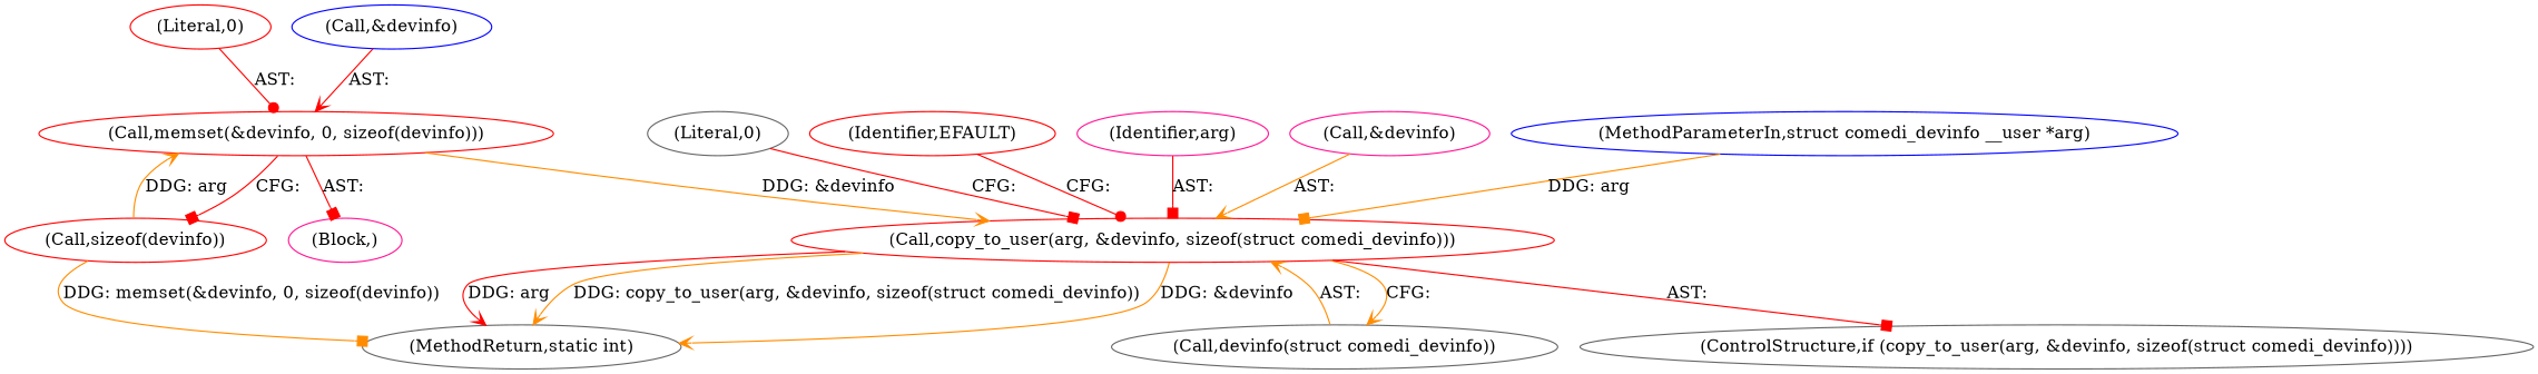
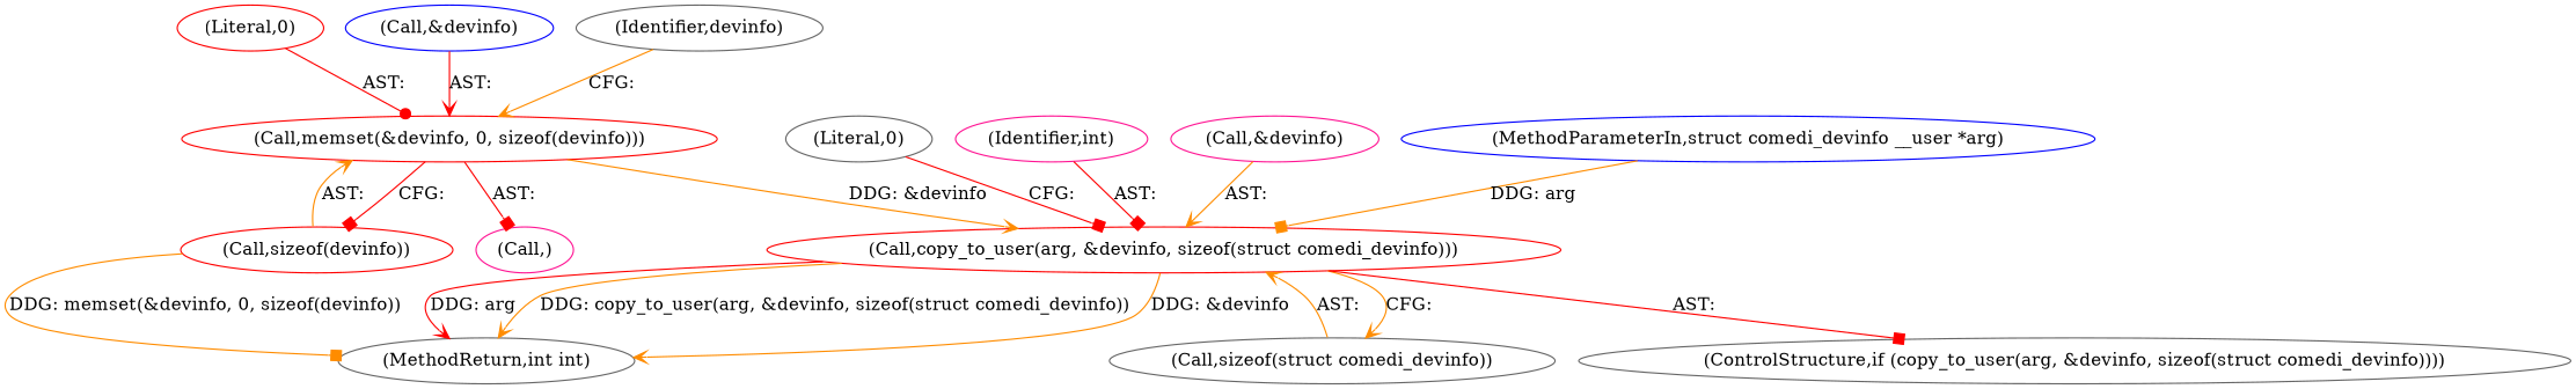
  digraph {
    node [color=red]
    edge [arrowhead=vee color=darkorange]
    n1 [label="(Call,memset(&devinfo, 0, sizeof(devinfo)))"]
    n2 [label="(Call,copy_to_user(arg, &devinfo, sizeof(struct comedi_devinfo)))"]
-   n3 [color=deeppink label="(Block,)"]
+   n3 [color=deeppink label="(Call,)"]
    n4 [label="(Call,sizeof(devinfo))"]
-   n5 [color=gray40 label="(MethodReturn,static int)"]
-   n6 [color=gray40 label="(Call,devinfo(struct comedi_devinfo))"]
+   n5 [color=gray40 label="(MethodReturn,int int)"]
+   n6 [color=gray40 label="(Call,sizeof(struct comedi_devinfo))"]
    n7 [color=gray40 label="(ControlStructure,if (copy_to_user(arg, &devinfo, sizeof(struct comedi_devinfo))))"]
-   n8 [color=deeppink label="(Identifier,arg)"]
+   n8 [color=deeppink label="(Identifier,int)"]
    n9 [label="(Literal,0)"]
    n10 [color=deeppink label="(Call,&devinfo)"]
    n11 [color=blue label="(Call,&devinfo)"]
    n12 [color=blue label="(MethodParameterIn,struct comedi_devinfo __user *arg)"]
+   n13 [color=gray40 label="(Identifier,devinfo)"]
    n14 [color=gray40 label="(Literal,0)"]
-   n15 [label="(Identifier,EFAULT)"]
    n1 -> n2 [label="DDG: &devinfo"]
    n1 -> n3 [arrowhead=box color=red label="AST: "]
    n1 -> n4 [arrowhead=box color=red label="CFG: "]
    n2 -> n5 [label="DDG: &devinfo"]
    n2 -> n5 [color=red label="DDG: arg"]
    n2 -> n5 [label="DDG: copy_to_user(arg, &devinfo, sizeof(struct comedi_devinfo))"]
    n2 -> n6 [label="CFG: "]
    n2 -> n7 [arrowhead=box color=red label="AST: "]
-   n4 -> n1 [label="DDG: arg"]
+   n4 -> n1 [label="AST: "]
    n4 -> n5 [arrowhead=box label="DDG: memset(&devinfo, 0, sizeof(devinfo))"]
    n6 -> n2 [label="AST: "]
    n8 -> n2 [arrowhead=box color=red label="AST: "]
    n9 -> n1 [arrowhead=dot color=red label="AST: "]
    n10 -> n2 [label="AST: "]
    n11 -> n1 [color=red label="AST: "]
    n12 -> n2 [arrowhead=box label="DDG: arg"]
+   n13 -> n1 [label="CFG: "]
    n14 -> n2 [arrowhead=box color=red label="CFG: "]
-   n15 -> n2 [arrowhead=dot color=red label="CFG: "]
  }
